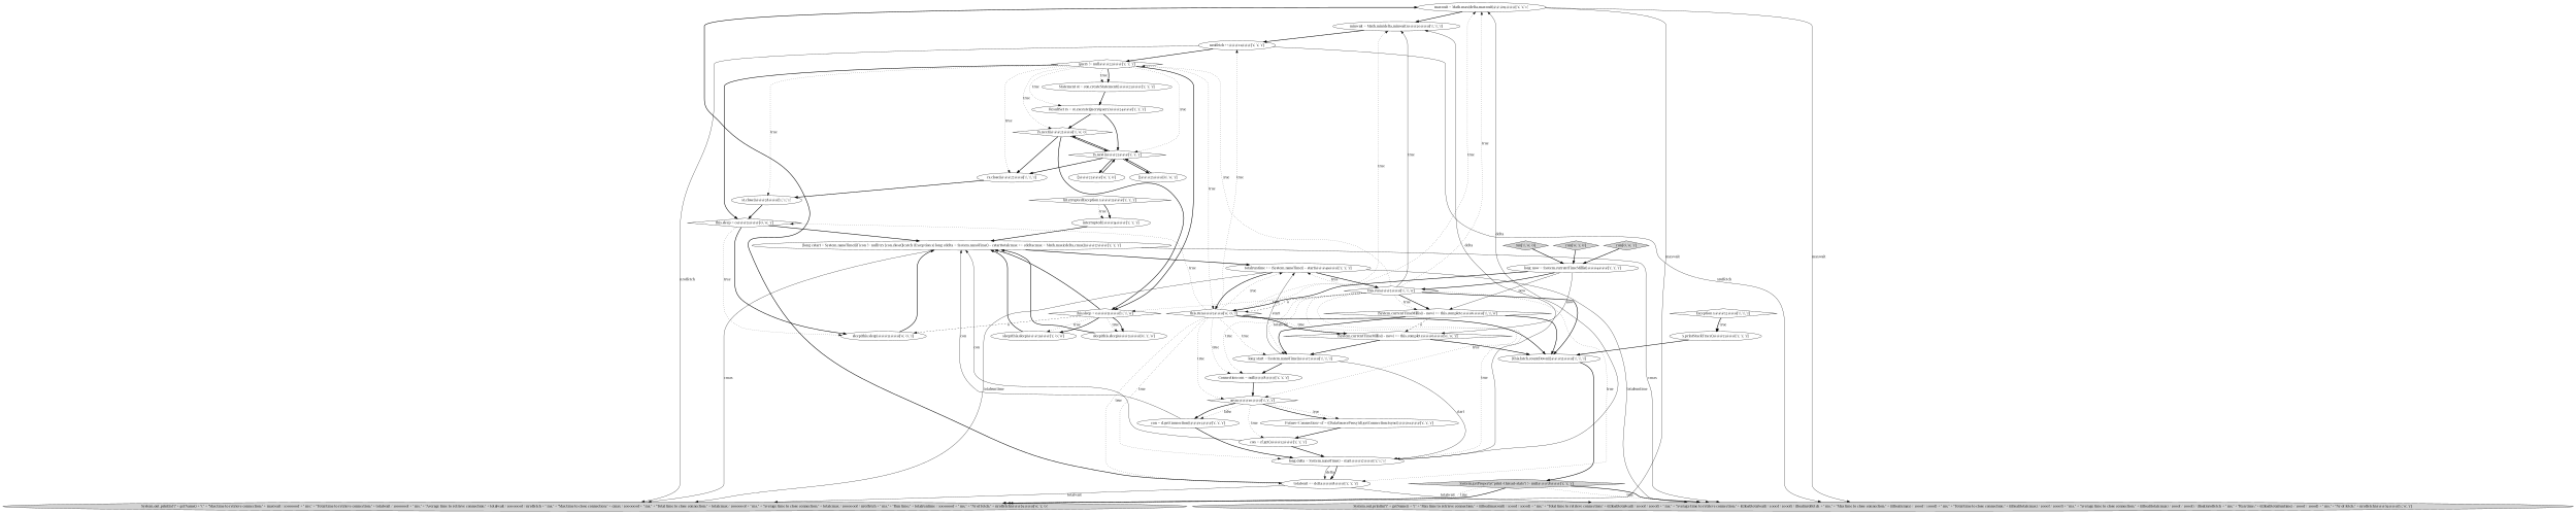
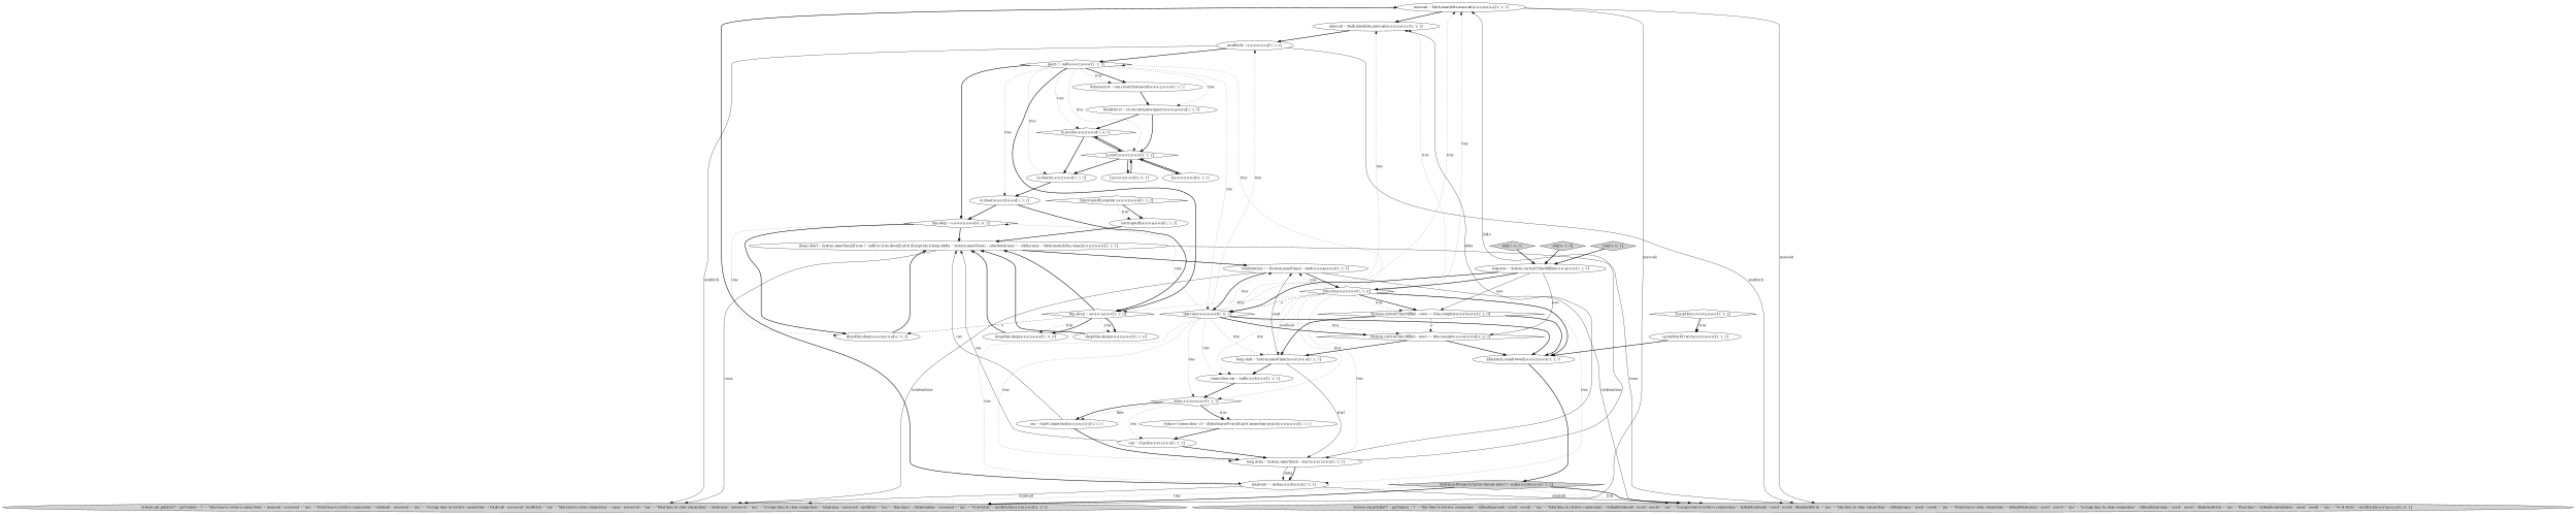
  digraph {
    fontname="Playfair Display"
    node [fillcolor=white fontname="Playfair Display" shape=ellipse style=filled]
    edge [fontname="Playfair Display" style=bold]
    n1 [label="maxwait = Math.max(delta,maxwait)@@@19@@@['1', '1', '1']"]
    n2 [label="minwait = Math.min(delta,minwait)@@@20@@@['1', '1', '1']"]
    n3 [fillcolor=lightgray label="System.out.println(\"(\" + getName() + \"( \" + \"Max time to retrieve connection:\" + (((float)maxwait) / 1000f / 1000f) + \" ms.\" + \"Total time to retrieve connection:\" + (((float)totalwait) / 1000f / 1000f) + \" ms.\" + \"Average time to retrieve connection:\" + (((float)totalwait) / 1000f / 1000f) / (float)nroffetch + \" ms.\" + \"Max time to close connection:\" + (((float)cmax) / 1000f / 1000f) + \" ms.\" + \"Total time to close connection:\" + (((float)totalcmax) / 1000f / 1000f) + \" ms.\" + \"Average time to close connection:\" + (((float)totalcmax) / 1000f / 1000f) / (float)nroffetch + \" ms.\" + \"Run time:\" + (((float)totalruntime) / 1000f / 1000f) + \" ms.\" + \"Nr of fetch:\" + nroffetch)@@@59@@@['1', '0', '1']"]
    n4 [fillcolor=lightgray label="System.out.println(\"(\" + getName() + \"( \" + \"Max time to retrieve connection:\" + maxwait / 1000000f + \" ms.\" + \"Total time to retrieve connection:\" + totalwait / 1000000f + \" ms.\" + \"Average time to retrieve connection:\" + totalwait / 1000000f / nroffetch + \" ms.\" + \"Max time to close connection:\" + cmax / 1000000f + \" ms.\" + \"Total time to close connection:\" + totalcmax / 1000000f + \" ms.\" + \"Average time to close connection:\" + totalcmax / 1000000f / nroffetch + \" ms.\" + \"Run time:\" + totalruntime / 1000000f + \" ms.\" + \"Nr of fetch:\" + nroffetch)@@@59@@@['0', '1', '0']"]
    n5 [label="nroffetch++@@@21@@@['1', '1', '1']"]
    n6 [label="query != null@@@22@@@['1', '1', '1']" shape=diamond]
    n7 [label="this.sleep > 0@@@31@@@['0', '0', '1']" shape=diamond]
    n8 [label="st.close()@@@28@@@['1', '1', '1']"]
    n9 [label="Statement st = con.createStatement()@@@23@@@['1', '1', '1']"]
    n10 [label="rs.next()@@@25@@@['1', '0', '0']" shape=diamond]
    n11 [label="rs.next()@@@25@@@['1', '1', '1']" shape=diamond]
    n12 [label="ResultSet rs = st.executeQuery(query)@@@24@@@['1', '1', '1']"]
    n13 [label="this.sleep > 0@@@31@@@['1', '1', '0']" shape=diamond]
    n14 [label="rs.close()@@@27@@@['1', '1', '1']"]
    n15 [label="this.run@@@5@@@['0', '0', '1']" shape=diamond]
    n16 [label="{long cstart = System.nanoTime()if (con != null) try {con.close()}catch (Exception x) long cdelta = System.nanoTime() - cstarttotalcmax += cdeltacmax = Math.max(cdelta,cmax)}@@@37@@@['1', '1', '1']"]
    n17 [label="sleep(this.sleep)@@@31@@@['0', '0', '1']"]
    n18 [label="{}@@@25@@@['0', '0', '1']"]
    n19 [label="{}@@@25@@@['0', '1', '0']"]
    n20 [label="sleep(this.sleep)@@@31@@@['1', '0', '0']"]
    n21 [label="sleep(this.sleep)@@@31@@@['0', '1', '0']"]
    n22 [label="totalruntime += (System.nanoTime() - start)@@@49@@@['1', '1', '1']"]
    n23 [fillcolor=lightgray label="System.getProperty(\"print-thread-stats\") != null@@@58@@@['1', '1', '1']" shape=diamond]
    n24 [label="InterruptedException x@@@33@@@['1', '1', '1']" shape=diamond]
    n25 [label="interrupted()@@@34@@@['1', '1', '1']"]
    n26 [label="this.run@@@5@@@['1', '1', '0']" shape=diamond]
    n27 [label="long delta = System.nanoTime() - start@@@17@@@['1', '1', '1']"]
    n28 [label="Connection con = null@@@8@@@['1', '1', '1']"]
    n29 [label="async@@@10@@@['1', '1', '1']" shape=diamond]
    n30 [label="totalwait += delta@@@18@@@['1', '1', '1']"]
    n31 [label="long start = System.nanoTime()@@@7@@@['1', '1', '1']"]
    n32 [label="(System.currentTimeMillis() - now) >= this.complete@@@6@@@['1', '1', '0']" shape=diamond]
    n33 [label="{this.latch.countDown()}@@@55@@@['1', '1', '1']"]
    n34 [label="con = d.getConnection()@@@15@@@['1', '1', '1']"]
    n35 [label="Future<Connection> cf = ((DataSourceProxy)d).getConnectionAsync()@@@11@@@['1', '1', '1']"]
    n36 [label="con = cf.get()@@@12@@@['1', '1', '1']"]
    n37 [label="(System.currentTimeMillis() - now) >= this.complete@@@6@@@['0', '0', '1']" shape=diamond]
    n38 [label="long now = System.currentTimeMillis()@@@4@@@['1', '1', '1']"]
    n39 [fillcolor=lightgray label="run['1', '0', '0']" shape=diamond]
    n40 [label="Exception x@@@52@@@['1', '1', '1']" shape=diamond]
    n41 [label="x.printStackTrace()@@@53@@@['1', '1', '1']"]
    n42 [fillcolor=lightgray label="run['0', '1', '0']" shape=diamond]
    n43 [fillcolor=lightgray label="run['0', '0', '1']" shape=diamond]
    n1 -> n2
    n1 -> n3 [label=maxwait style=solid]
    n1 -> n4 [label=maxwait style=solid]
    n2 -> n5
    n5 -> n3 [label=nroffetch style=solid]
    n5 -> n4 [label=nroffetch style=solid]
    n5 -> n6
    n6 -> n7
    n6 -> n8 [label=true style=dotted]
    n6 -> n9
    n6 -> n9 [label=true style=dotted]
    n6 -> n10 [label=true style=dotted]
    n6 -> n11 [label=true style=dotted]
    n6 -> n12 [label=true style=dotted]
    n6 -> n13
    n6 -> n14 [label=true style=dotted]
    n6 -> n15 [label=true style=dotted]
    n7 -> n16
    n7 -> n17 [label=true style=dotted]
    n7 -> n17
    n8 -> n7
-   n10 -> n13
+   n8 -> n13
    n9 -> n12
    n10 -> n11
    n10 -> n14
    n11 -> n10
    n11 -> n14
    n11 -> n18
    n11 -> n19
    n12 -> n10
    n12 -> n11
    n13 -> n16
    n13 -> n17 [label=0 style=dashed]
    n13 -> n20 [label=true style=dotted]
    n13 -> n20
    n13 -> n21 [label=true style=dotted]
    n13 -> n21
    n14 -> n8
    n15 -> n1 [label=true style=dotted]
    n15 -> n2 [label=true style=dotted]
    n15 -> n5 [label=true style=dotted]
    n15 -> n7 [label=true style=dotted]
    n15 -> n22 [label=true style=dotted]
    n15 -> n27 [label=true style=dotted]
    n15 -> n28 [label=true style=dotted]
    n15 -> n29 [label=true style=dotted]
    n15 -> n30 [label=true style=dotted]
    n15 -> n31 [label=true style=dotted]
    n15 -> n33
    n15 -> n37
    n15 -> n37 [label=true style=dotted]
    n16 -> n3 [label=cmax style=solid]
    n16 -> n4 [label=cmax style=solid]
    n16 -> n22
    n17 -> n16
    n18 -> n11
    n19 -> n11
    n20 -> n16
    n21 -> n16
    n22 -> n3 [label=totalruntime style=solid]
    n22 -> n4 [label=totalruntime style=solid]
    n22 -> n15
    n22 -> n26
    n23 -> n3 [label=true style=dotted]
    n23 -> n3
    n23 -> n4
    n23 -> n4 [label=true style=dotted]
    n24 -> n25
    n24 -> n25 [label=true style=dotted]
    n25 -> n16
    n26 -> n1 [label=true style=dotted]
-   n26 -> n2 [label=true style=solid]
+   n26 -> n2 [label=true style=dotted]
    n26 -> n6 [label=true style=dotted]
    n26 -> n13 [label=true style=dotted]
    n26 -> n15 [label=0 style=dashed]
    n26 -> n22 [label=true style=dotted]
    n26 -> n27 [label=true style=dotted]
    n26 -> n28 [label=true style=dotted]
    n26 -> n29 [label=true style=dotted]
    n26 -> n30 [label=true style=dotted]
    n26 -> n31 [label=totalwait style=dotted]
    n26 -> n32
    n26 -> n32 [label=true style=dotted]
    n26 -> n33
    n27 -> n1 [label=delta style=solid]
    n27 -> n2 [label=delta style=solid]
    n27 -> n30 [label=delta style=solid]
    n27 -> n30
    n28 -> n29
    n29 -> n34
    n29 -> n34 [label=false style=dotted]
    n29 -> n35 [label=true style=dotted]
    n29 -> n35
    n29 -> n36 [label=true style=dotted]
    n30 -> n1
    n30 -> n3 [label=totalwait style=solid]
    n30 -> n4 [label=totalwait style=solid]
    n31 -> n22 [label=start style=solid]
    n31 -> n27 [label=start style=solid]
    n31 -> n28
    n32 -> n31
    n32 -> n33
    n32 -> n37 [label=0 style=dashed]
    n33 -> n23
    n34 -> n16 [label=con style=solid]
    n34 -> n27
    n35 -> n36
    n36 -> n16 [label=con style=solid]
    n36 -> n27
    n37 -> n31
    n37 -> n33
    n38 -> n15
    n38 -> n26
    n38 -> n32 [label=now style=solid]
    n38 -> n37 [label=now style=solid]
    n39 -> n38
    n40 -> n41 [label=true style=dotted]
    n40 -> n41
    n41 -> n33
    n42 -> n38
    n43 -> n38
  }
